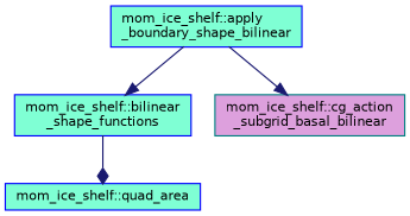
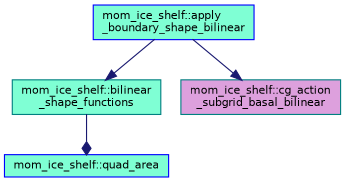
  digraph {
    rankdir=TB
    node [color=blue fillcolor=aquamarine fontname=Helvetica fontsize=10 shape=record style=filled]
    edge [arrowhead=normal color=midnightblue fontname=Helvetica fontsize=10 labelfontname=Helvetica labelfontsize=10 style=solid]
    n1 [fontcolor=black height=0.2 label="mom_ice_shelf::apply\l_boundary_shape_bilinear" width=0.4]
-   n2 [height=0.2 label="mom_ice_shelf::bilinear\l_shape_functions" width=0.4]
+   n2 [color=teal height=0.2 label="mom_ice_shelf::bilinear\l_shape_functions" width=0.4]
    n3 [color=teal fillcolor=plum height=0.2 label="mom_ice_shelf::cg_action\l_subgrid_basal_bilinear" width=0.4]
    n4 [height=0.2 label="mom_ice_shelf::quad_area" width=0.4]
    n1 -> n2
    n1 -> n3
    n2 -> n4 [arrowhead=diamond]
  }
